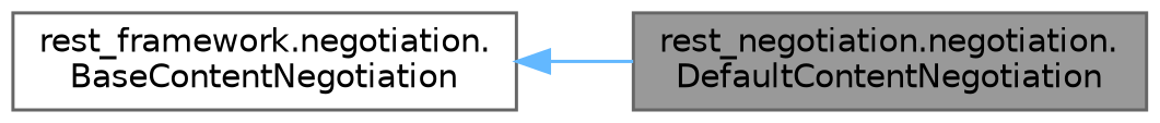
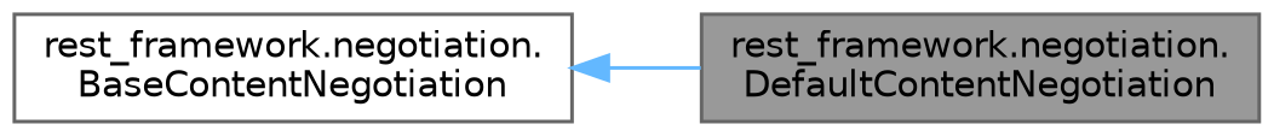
  digraph {
    rankdir=LR
    node [color=gray40 fontname=Helvetica fontsize=10 shape=box style=filled]
-   n1 [fillcolor=grey60 fontcolor=black height=0.2 label="rest_negotiation.negotiation.\lDefaultContentNegotiation" width=0.4]
+   n1 [fillcolor=grey60 fontcolor=black height=0.2 label="rest_framework.negotiation.\lDefaultContentNegotiation" width=0.4]
    n2 [fillcolor=white height=0.2 label="rest_framework.negotiation.\lBaseContentNegotiation" width=0.4]
    n2 -> n1 [color=steelblue1 dir=back fontname=Helvetica fontsize=10 labelfontname=Helvetica labelfontsize=10 style=solid]
  }
